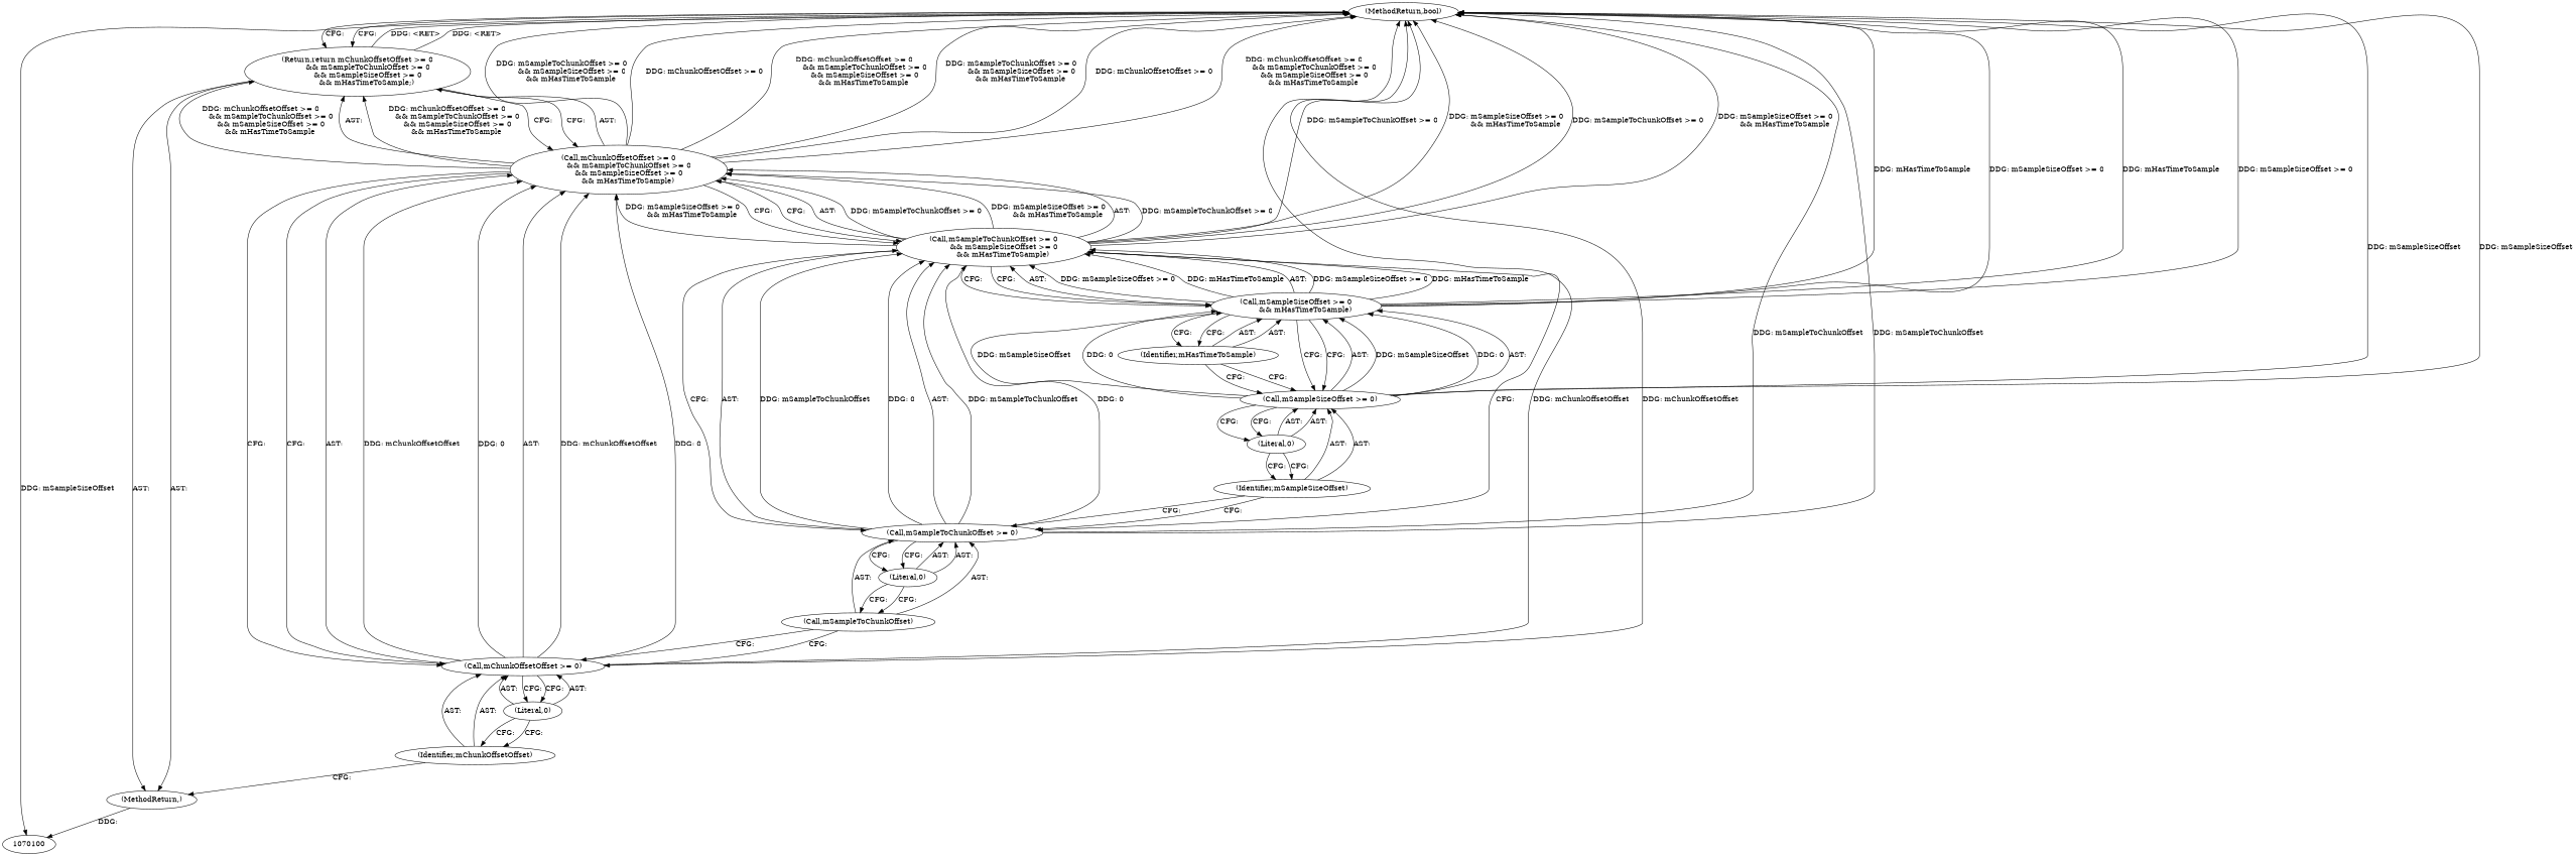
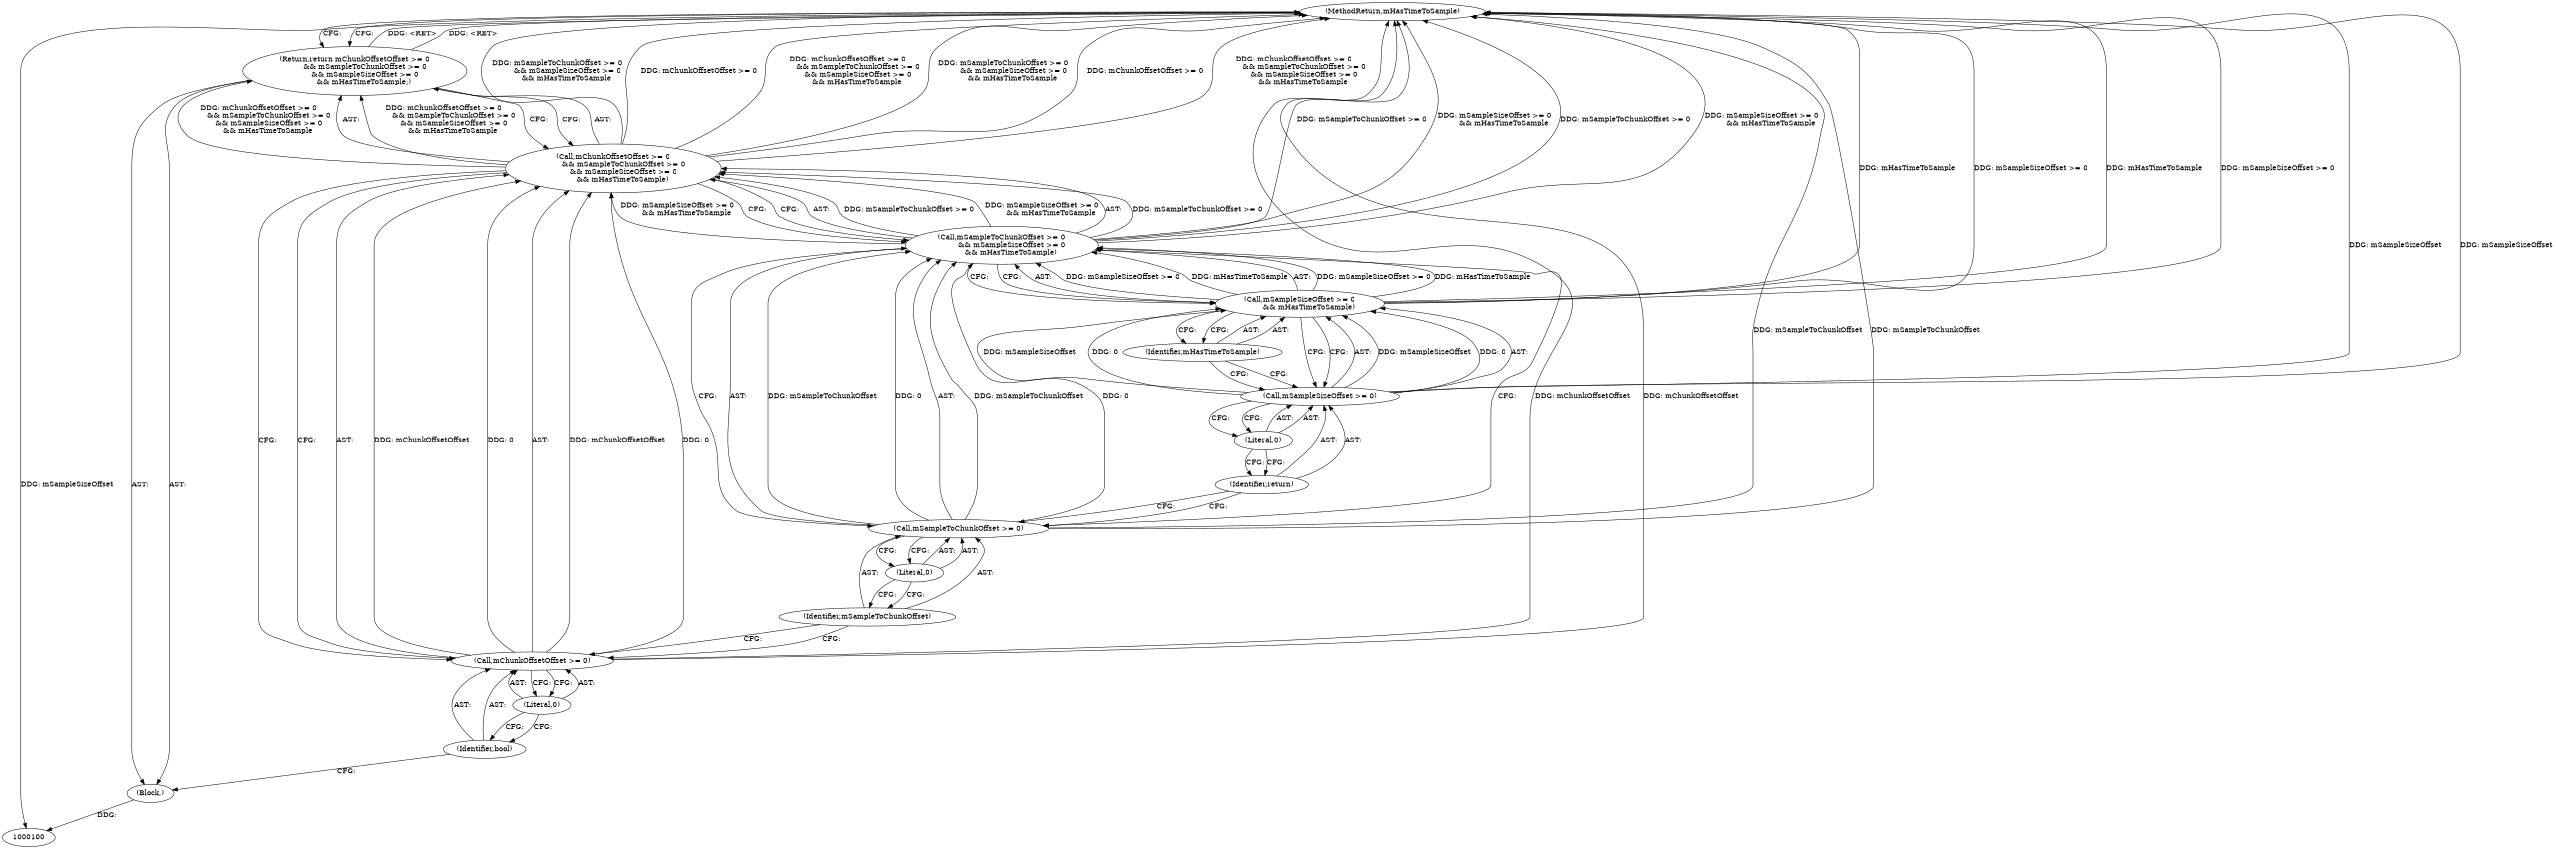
  digraph {
-   n1 [label="(MethodReturn,bool)"]
+   n1 [label="(MethodReturn,mHasTimeToSample)"]
    n2 [label="(Return,return mChunkOffsetOffset >= 0\n         && mSampleToChunkOffset >= 0\n         && mSampleSizeOffset >= 0\n        && mHasTimeToSample;)"]
-   1000100 [label=1070100]
-   n4 [label="(MethodReturn,)"]
+   1000100
+   n4 [label="(Block,)"]
    n5 [label="(Call,mChunkOffsetOffset >= 0\n         && mSampleToChunkOffset >= 0\n         && mSampleSizeOffset >= 0\n        && mHasTimeToSample)"]
    n6 [label="(Call,mChunkOffsetOffset >= 0)"]
    n7 [label="(Call,mSampleToChunkOffset >= 0\n         && mSampleSizeOffset >= 0\n        && mHasTimeToSample)"]
    n8 [label="(Literal,0)"]
    n9 [label="(Call,mSampleToChunkOffset >= 0)"]
    n10 [label="(Call,mSampleSizeOffset >= 0\n        && mHasTimeToSample)"]
-   n11 [label="(Identifier,mChunkOffsetOffset)"]
+   n11 [label="(Identifier,bool)"]
    n12 [label="(Literal,0)"]
    n13 [label="(Call,mSampleSizeOffset >= 0)"]
    n14 [label="(Identifier,mHasTimeToSample)"]
-   n15 [label="(Call,mSampleToChunkOffset)"]
+   n15 [label="(Identifier,mSampleToChunkOffset)"]
    n16 [label="(Literal,0)"]
-   n17 [label="(Identifier,mSampleSizeOffset)"]
+   n17 [label="(Identifier,return)"]
    n1 -> n2 [label="CFG: "]
    n1 -> n2 [label="CFG: "]
    n1 -> 1000100 [label="DDG: mSampleSizeOffset"]
    n2 -> n1 [label="DDG: <RET>"]
    n2 -> n1 [label="DDG: <RET>"]
    n2 -> n4 [label="AST: "]
    n2 -> n4 [label="AST: "]
    n2 -> n5 [label="CFG: "]
    n2 -> n5 [label="CFG: "]
    n4 -> 1000100 [label="DDG: "]
    n5 -> n1 [label="DDG: mSampleToChunkOffset >= 0\n         && mSampleSizeOffset >= 0\n        && mHasTimeToSample"]
    n5 -> n1 [label="DDG: mChunkOffsetOffset >= 0"]
    n5 -> n1 [label="DDG: mChunkOffsetOffset >= 0\n         && mSampleToChunkOffset >= 0\n         && mSampleSizeOffset >= 0\n        && mHasTimeToSample"]
    n5 -> n1 [label="DDG: mSampleToChunkOffset >= 0\n         && mSampleSizeOffset >= 0\n        && mHasTimeToSample"]
    n5 -> n1 [label="DDG: mChunkOffsetOffset >= 0"]
    n5 -> n1 [label="DDG: mChunkOffsetOffset >= 0\n         && mSampleToChunkOffset >= 0\n         && mSampleSizeOffset >= 0\n        && mHasTimeToSample"]
    n5 -> n2 [label="AST: "]
    n5 -> n2 [label="DDG: mChunkOffsetOffset >= 0\n         && mSampleToChunkOffset >= 0\n         && mSampleSizeOffset >= 0\n        && mHasTimeToSample"]
    n5 -> n2 [label="AST: "]
    n5 -> n2 [label="DDG: mChunkOffsetOffset >= 0\n         && mSampleToChunkOffset >= 0\n         && mSampleSizeOffset >= 0\n        && mHasTimeToSample"]
    n5 -> n6 [label="CFG: "]
    n5 -> n6 [label="CFG: "]
    n5 -> n7 [label="CFG: "]
    n5 -> n7 [label="CFG: "]
    n6 -> n1 [label="DDG: mChunkOffsetOffset"]
    n6 -> n1 [label="DDG: mChunkOffsetOffset"]
    n6 -> n5 [label="AST: "]
    n6 -> n5 [label="DDG: mChunkOffsetOffset"]
    n6 -> n5 [label="DDG: 0"]
    n6 -> n5 [label="AST: "]
    n6 -> n5 [label="DDG: mChunkOffsetOffset"]
    n6 -> n5 [label="DDG: 0"]
    n6 -> n8 [label="CFG: "]
    n6 -> n8 [label="CFG: "]
    n7 -> n1 [label="DDG: mSampleToChunkOffset >= 0"]
    n7 -> n1 [label="DDG: mSampleSizeOffset >= 0\n        && mHasTimeToSample"]
    n7 -> n1 [label="DDG: mSampleToChunkOffset >= 0"]
    n7 -> n1 [label="DDG: mSampleSizeOffset >= 0\n        && mHasTimeToSample"]
    n7 -> n5 [label="AST: "]
    n7 -> n5 [label="DDG: mSampleToChunkOffset >= 0"]
    n7 -> n5 [label="DDG: mSampleSizeOffset >= 0\n        && mHasTimeToSample"]
    n7 -> n5 [label="AST: "]
    n7 -> n5 [label="DDG: mSampleToChunkOffset >= 0"]
    n7 -> n5 [label="DDG: mSampleSizeOffset >= 0\n        && mHasTimeToSample"]
    n7 -> n9 [label="CFG: "]
    n7 -> n9 [label="CFG: "]
    n7 -> n10 [label="CFG: "]
    n7 -> n10 [label="CFG: "]
    n8 -> n6 [label="AST: "]
    n8 -> n6 [label="AST: "]
    n8 -> n11 [label="CFG: "]
    n8 -> n11 [label="CFG: "]
    n9 -> n1 [label="DDG: mSampleToChunkOffset"]
    n9 -> n1 [label="DDG: mSampleToChunkOffset"]
    n9 -> n7 [label="AST: "]
    n9 -> n7 [label="DDG: mSampleToChunkOffset"]
    n9 -> n7 [label="DDG: 0"]
    n9 -> n7 [label="AST: "]
    n9 -> n7 [label="DDG: mSampleToChunkOffset"]
    n9 -> n7 [label="DDG: 0"]
    n9 -> n12 [label="CFG: "]
    n9 -> n12 [label="CFG: "]
    n10 -> n1 [label="DDG: mHasTimeToSample"]
    n10 -> n1 [label="DDG: mSampleSizeOffset >= 0"]
    n10 -> n1 [label="DDG: mHasTimeToSample"]
    n10 -> n1 [label="DDG: mSampleSizeOffset >= 0"]
    n10 -> n7 [label="AST: "]
    n10 -> n7 [label="DDG: mSampleSizeOffset >= 0"]
    n10 -> n7 [label="DDG: mHasTimeToSample"]
    n10 -> n7 [label="AST: "]
    n10 -> n7 [label="DDG: mSampleSizeOffset >= 0"]
    n10 -> n7 [label="DDG: mHasTimeToSample"]
    n10 -> n13 [label="CFG: "]
    n10 -> n13 [label="CFG: "]
    n10 -> n14 [label="CFG: "]
    n10 -> n14 [label="CFG: "]
    n11 -> n4 [label="CFG: "]
    n11 -> n6 [label="AST: "]
    n11 -> n6 [label="AST: "]
    n12 -> n9 [label="AST: "]
    n12 -> n9 [label="AST: "]
    n12 -> n15 [label="CFG: "]
    n12 -> n15 [label="CFG: "]
    n13 -> n1 [label="DDG: mSampleSizeOffset"]
    n13 -> n1 [label="DDG: mSampleSizeOffset"]
    n13 -> n10 [label="AST: "]
    n13 -> n10 [label="DDG: mSampleSizeOffset"]
    n13 -> n10 [label="DDG: 0"]
    n13 -> n10 [label="AST: "]
    n13 -> n10 [label="DDG: mSampleSizeOffset"]
    n13 -> n10 [label="DDG: 0"]
    n13 -> n16 [label="CFG: "]
    n13 -> n16 [label="CFG: "]
    n14 -> n10 [label="AST: "]
    n14 -> n10 [label="AST: "]
    n14 -> n13 [label="CFG: "]
    n14 -> n13 [label="CFG: "]
    n15 -> n6 [label="CFG: "]
    n15 -> n6 [label="CFG: "]
    n15 -> n9 [label="AST: "]
    n15 -> n9 [label="AST: "]
    n16 -> n13 [label="AST: "]
    n16 -> n13 [label="AST: "]
    n16 -> n17 [label="CFG: "]
    n16 -> n17 [label="CFG: "]
    n17 -> n9 [label="CFG: "]
    n17 -> n9 [label="CFG: "]
    n17 -> n13 [label="AST: "]
    n17 -> n13 [label="AST: "]
  }
